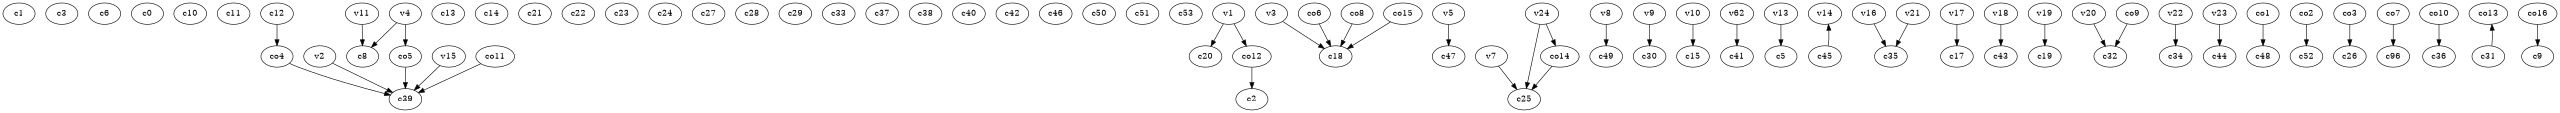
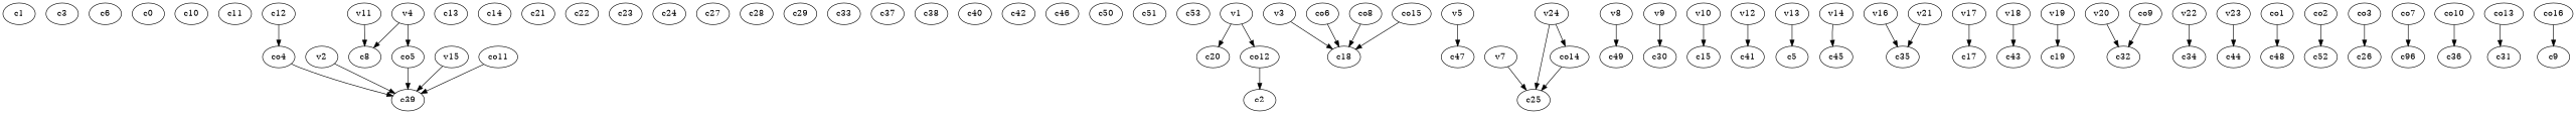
  strict digraph {
    edge [weight=1]
    c1
    c3
    c6
    n4 [label=c0]
    c10
    c11
    c12
    co4
    c39
    c13
    c14
    c21
    c22
    c23
    c24
    c27
    c28
    c29
    c33
    c37
    c38
    c40
    c42
    c46
    c50
    c51
    c53
    v1
    c20
    co12
    c2
    v2
    v3
    c18
    v4
    c8
    co5
    v5
    c47
    v7
    c25
    v8
    c49
    v9
    c30
    v10
    c15
    v11
-   v12 [label=v62]
+   v12
    c41
    v13
    c5
    v14
    c45
    v15
    v16
    c35
    v17
    c17
    v18
    c43
    v19
    c19
    v20
    c32
    v21
    v22
    c34
    v23
    c44
    v24
    co14
    co1
    c48
    co2
    c52
    co3
    c26
    co6
    n80 [label=c96]
    co7
    co8
    co9
    co10
    c36
    co11
    co13
    c31
    co15
    co16
    c9
    c12 -> co4
    co4 -> c39
    v1 -> c20
    v1 -> co12
    co12 -> c2
    v2 -> c39
    v3 -> c18
    v4 -> c8
    v4 -> co5
    co5 -> c39
    v5 -> c47
    v7 -> c25
    v8 -> c49
    v9 -> c30
    v10 -> c15
    v11 -> c8
    v12 -> c41
    v13 -> c5
-   c45 -> v14
+   v14 -> c45
    v15 -> c39
    v16 -> c35
    v17 -> c17
    v18 -> c43
    v19 -> c19
    v20 -> c32
    v21 -> c35
    v22 -> c34
    v23 -> c44
    v24 -> c25
    v24 -> co14
    co14 -> c25
    co1 -> c48
    co2 -> c52
    co3 -> c26
    co6 -> c18
    co7 -> n80
    co8 -> c18
    co9 -> c32
    co10 -> c36
    co11 -> c39
-   c31 -> co13
+   co13 -> c31
    co15 -> c18
    co16 -> c9
  }
